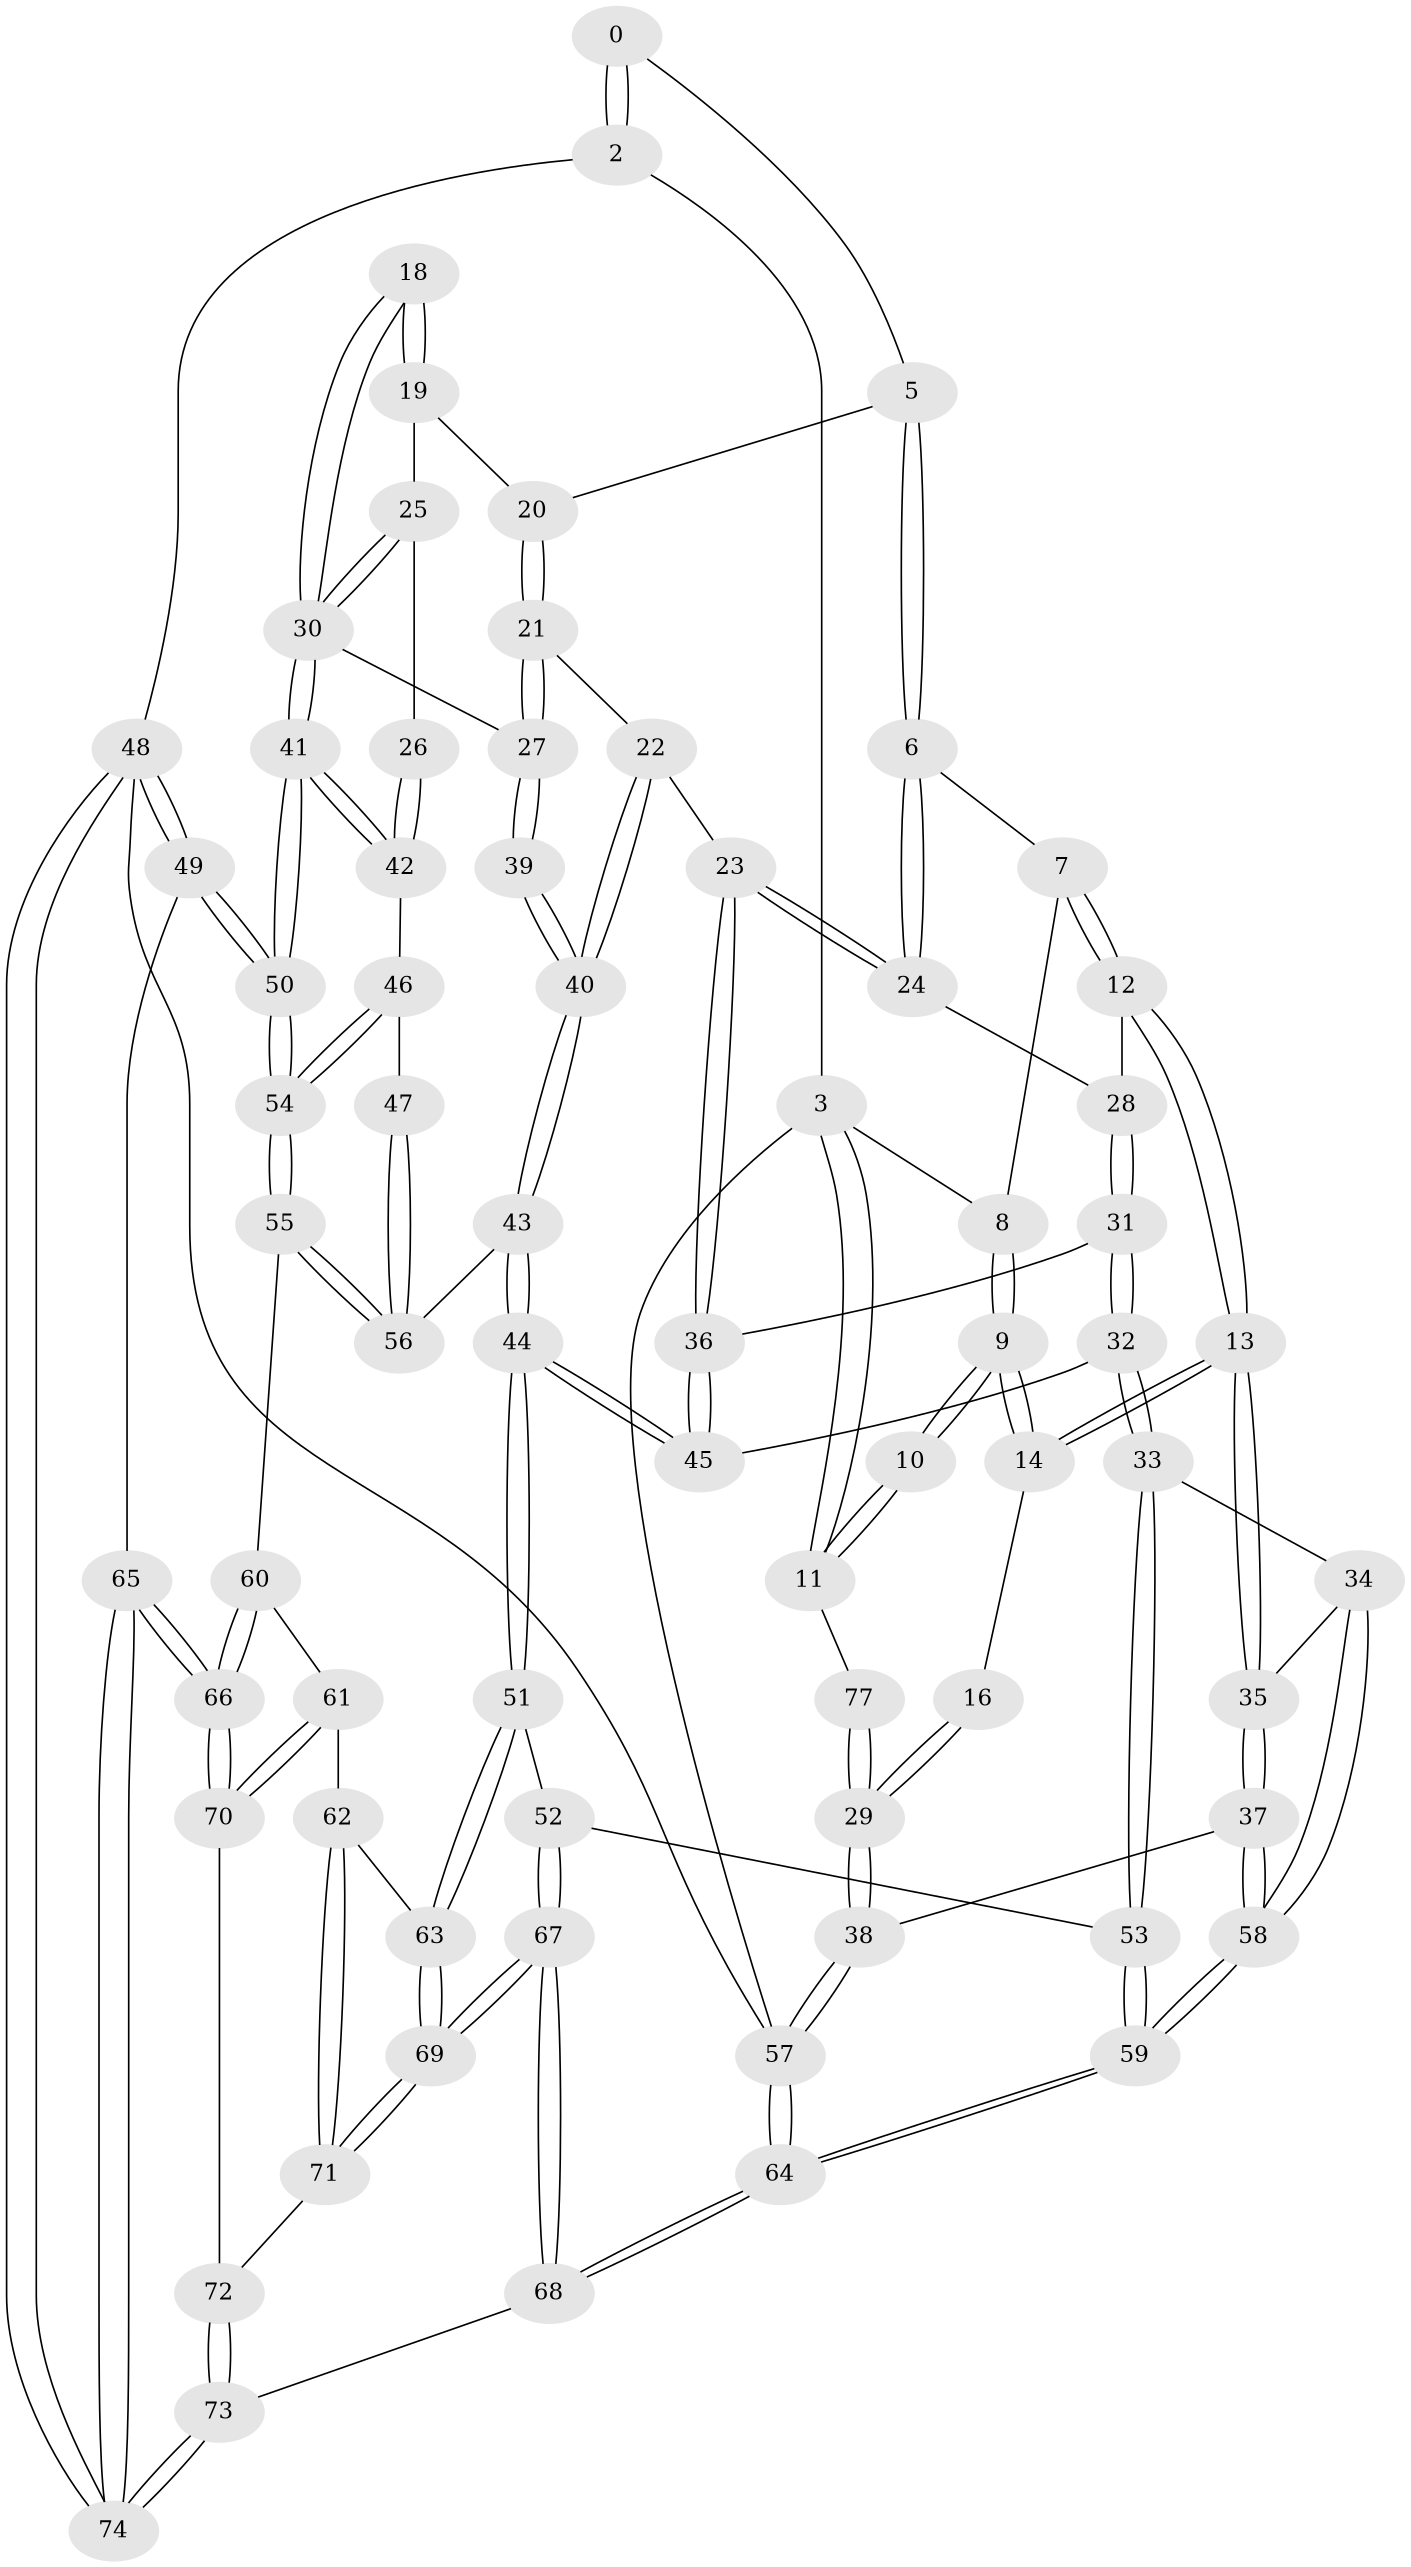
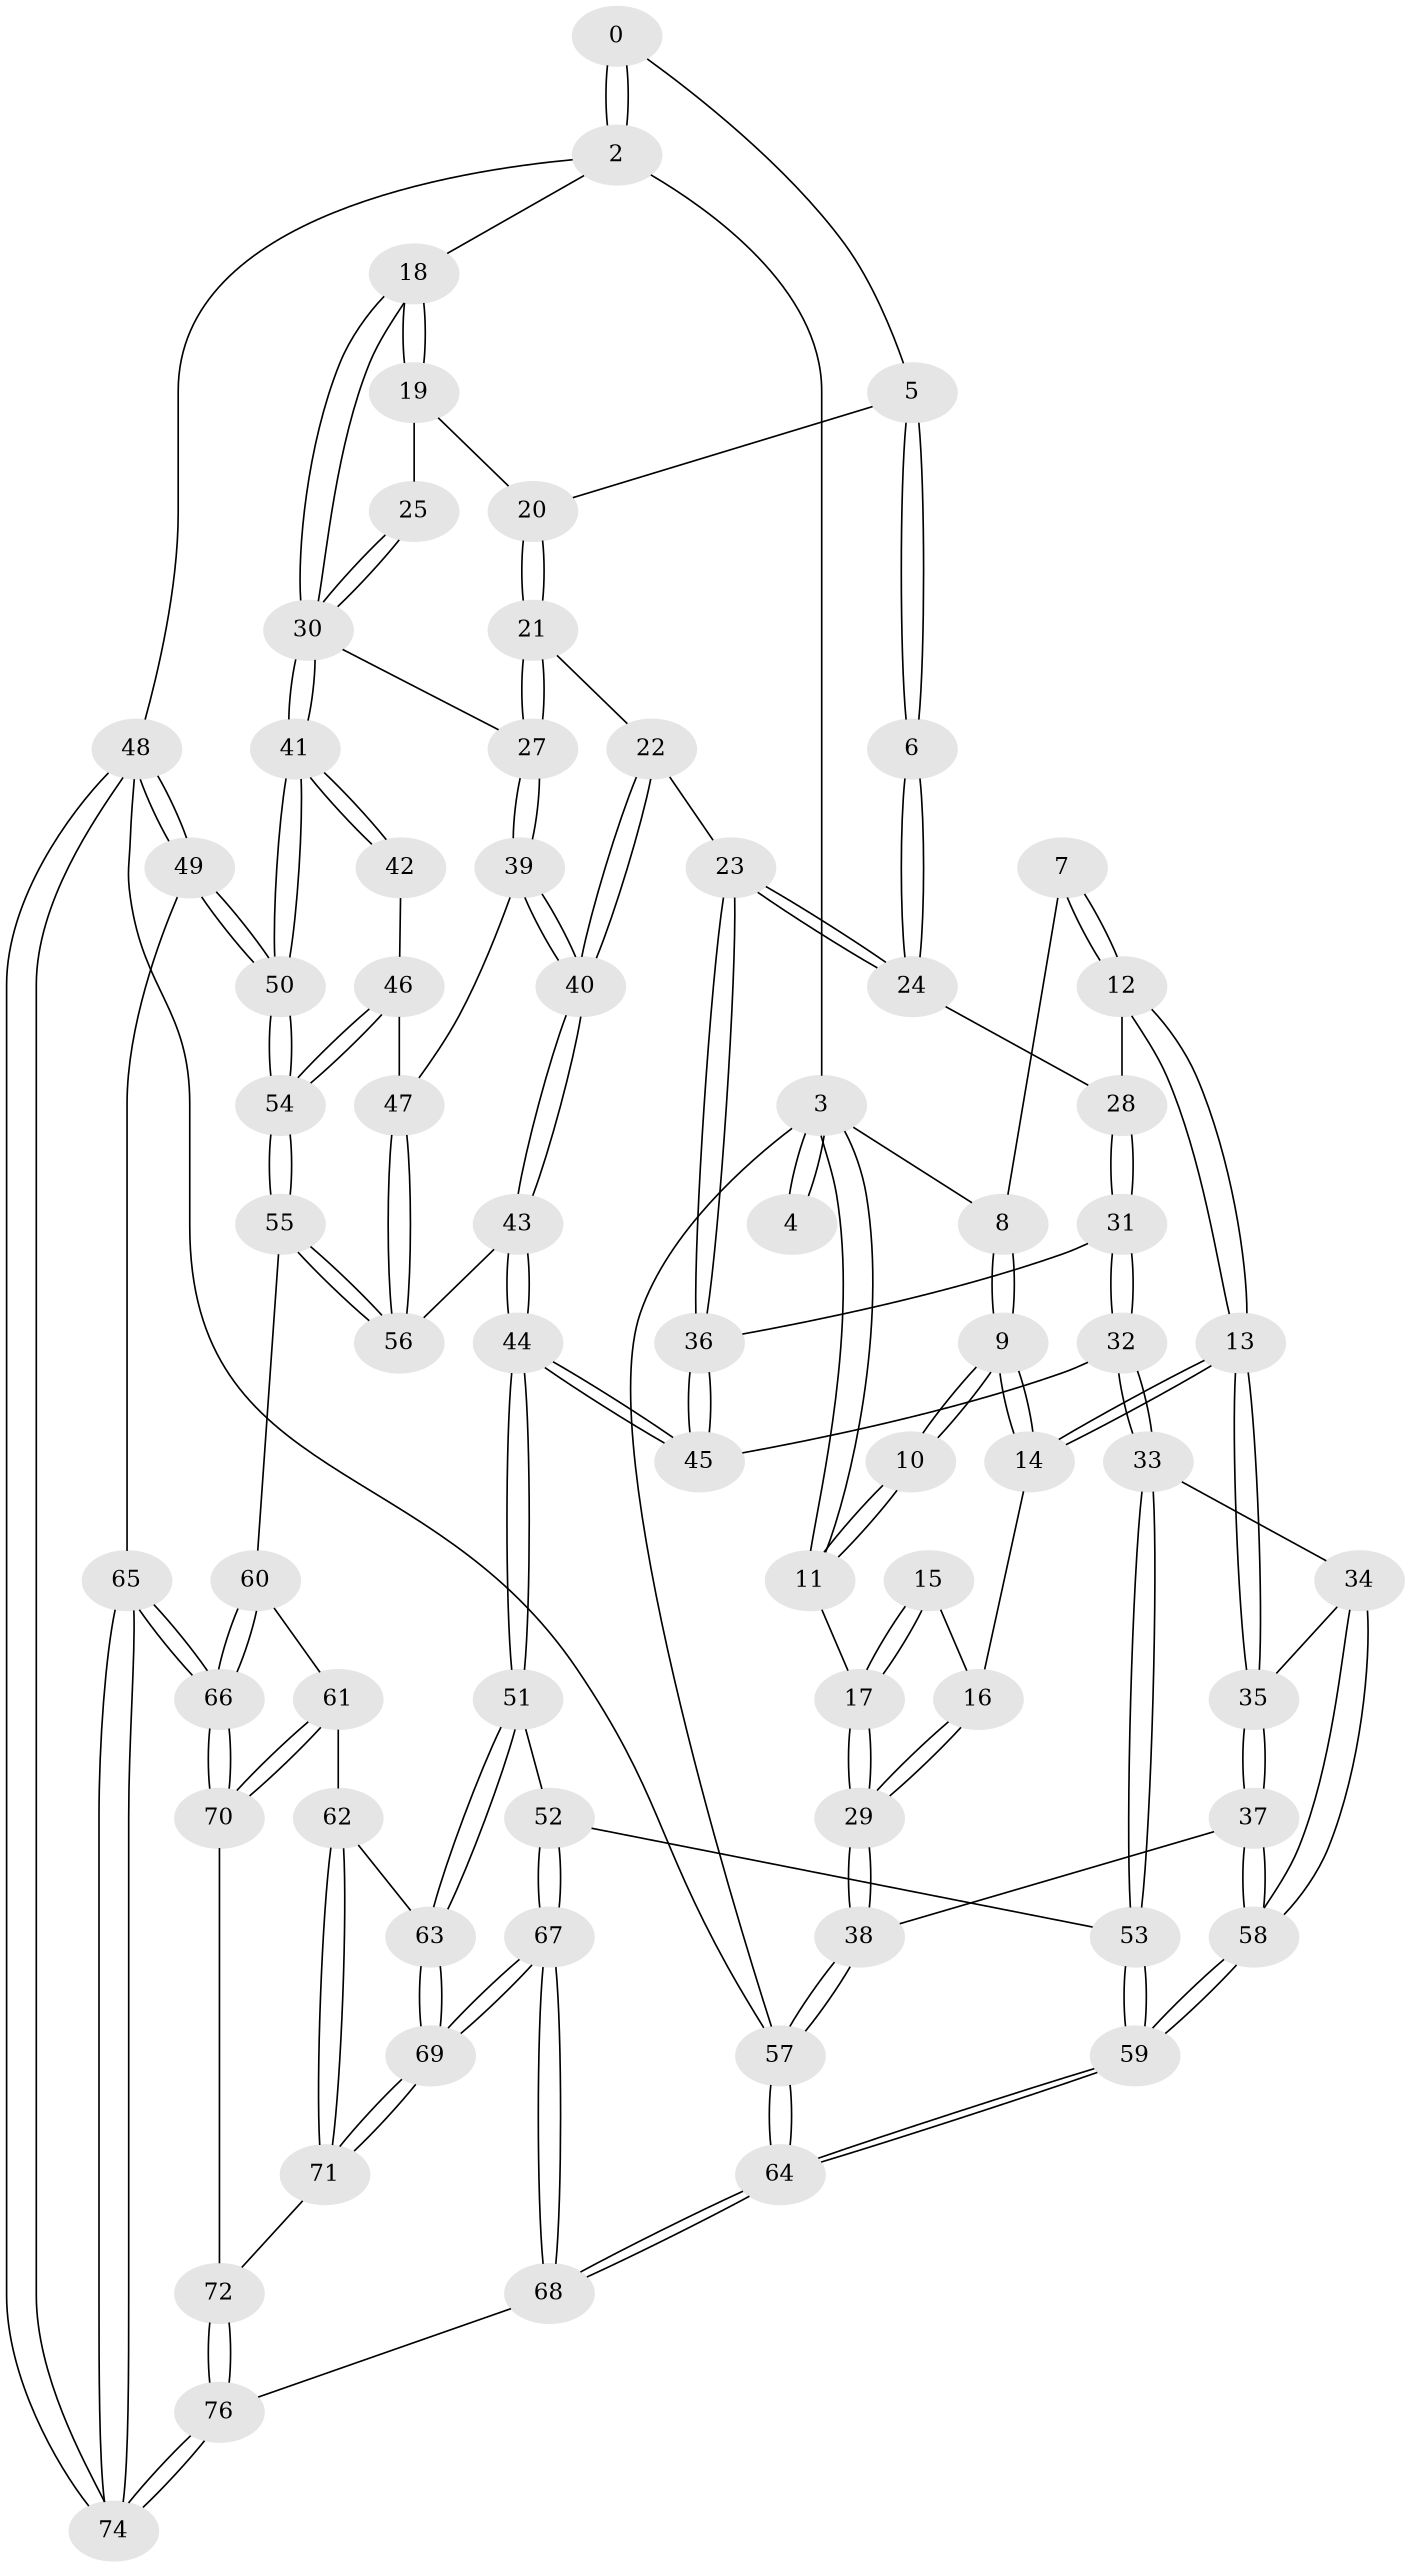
  graph {
    node [color=gray90 style=filled]
    n1 [label=0]
    2
    5
    3
    18
    48
    6
    20
+   4
    11
    57
    8
    19
    30
    49
    74
-   17 [label=77]
+   17
    64
    9
    7
    24
    21
    12
    28
    13
    10
    14
    16
    29
    35
    31
    37
+   15
    38
    25
    27
    41
-   26
    22
    23
    40
    39
    36
    43
    45
    42
    46
    47
    32
    50
    33
    34
    53
    58
    59
    56
    44
    54
    51
    52
    63
    55
    65
    66
    67
    69
    68
    60
    61
    62
    70
    71
    72
-   73
+   73 [label=76]
    n1 -- 2
    n1 -- 2
    n1 -- 5
    2 -- 3
+   2 -- 18
    2 -- 48
    5 -- 6
    5 -- 6
    5 -- 20
+   3 -- 4
+   3 -- 4
    3 -- 11
    3 -- 11
    3 -- 57
    3 -- 8
    18 -- 19
    18 -- 19
    18 -- 30
    18 -- 30
    48 -- 57
    48 -- 49
    48 -- 49
    48 -- 74
    48 -- 74
-   6 -- 7
    6 -- 24
    6 -- 24
    20 -- 21
    20 -- 21
    11 -- 17
    57 -- 64
    57 -- 64
    8 -- 9
    8 -- 9
    19 -- 20
    19 -- 25
    30 -- 27
    30 -- 41
    30 -- 41
    49 -- 50
    49 -- 50
    49 -- 65
    17 -- 29
    17 -- 29
    64 -- 68
    64 -- 68
    9 -- 10
    9 -- 10
    9 -- 14
    9 -- 14
    7 -- 8
    7 -- 12
    7 -- 12
    24 -- 28
    21 -- 27
    21 -- 27
    21 -- 22
    12 -- 28
    12 -- 13
    12 -- 13
    28 -- 31
    28 -- 31
    13 -- 14
    13 -- 14
    13 -- 35
    13 -- 35
    10 -- 11
    10 -- 11
    14 -- 16
    16 -- 29
    16 -- 29
    29 -- 38
    29 -- 38
    35 -- 37
    35 -- 37
    31 -- 36
    31 -- 32
    31 -- 32
    37 -- 38
    37 -- 58
    37 -- 58
+   15 -- 17
+   15 -- 17
+   15 -- 16
    38 -- 57
    38 -- 57
    25 -- 30
    25 -- 30
-   25 -- 26
    27 -- 39
    27 -- 39
    41 -- 42
    41 -- 42
    41 -- 50
    41 -- 50
-   26 -- 42
-   26 -- 42
    22 -- 23
    22 -- 40
    22 -- 40
    23 -- 24
    23 -- 24
    23 -- 36
    23 -- 36
    40 -- 43
    40 -- 43
    39 -- 40
    39 -- 40
+   39 -- 47
    36 -- 45
    36 -- 45
    43 -- 56
    43 -- 44
    43 -- 44
    42 -- 46
    46 -- 47
    46 -- 54
    46 -- 54
    47 -- 56
    47 -- 56
    32 -- 45
    32 -- 33
    32 -- 33
    50 -- 54
    50 -- 54
    33 -- 34
    33 -- 53
    33 -- 53
    34 -- 35
    34 -- 58
    34 -- 58
    53 -- 59
    53 -- 59
    58 -- 59
    58 -- 59
    59 -- 64
    59 -- 64
    44 -- 45
    44 -- 45
    44 -- 51
    44 -- 51
    54 -- 55
    54 -- 55
    51 -- 52
    51 -- 63
    51 -- 63
    52 -- 53
    52 -- 67
    52 -- 67
    63 -- 69
    63 -- 69
    55 -- 56
    55 -- 56
    55 -- 60
    65 -- 74
    65 -- 74
    65 -- 66
    65 -- 66
    66 -- 70
    66 -- 70
    67 -- 69
    67 -- 69
    67 -- 68
    67 -- 68
    69 -- 71
    69 -- 71
    68 -- 73
    60 -- 66
    60 -- 66
    60 -- 61
    61 -- 62
    61 -- 70
    61 -- 70
    62 -- 63
    62 -- 71
    62 -- 71
    70 -- 72
    71 -- 72
    72 -- 73
    72 -- 73
    73 -- 74
    73 -- 74
  }
